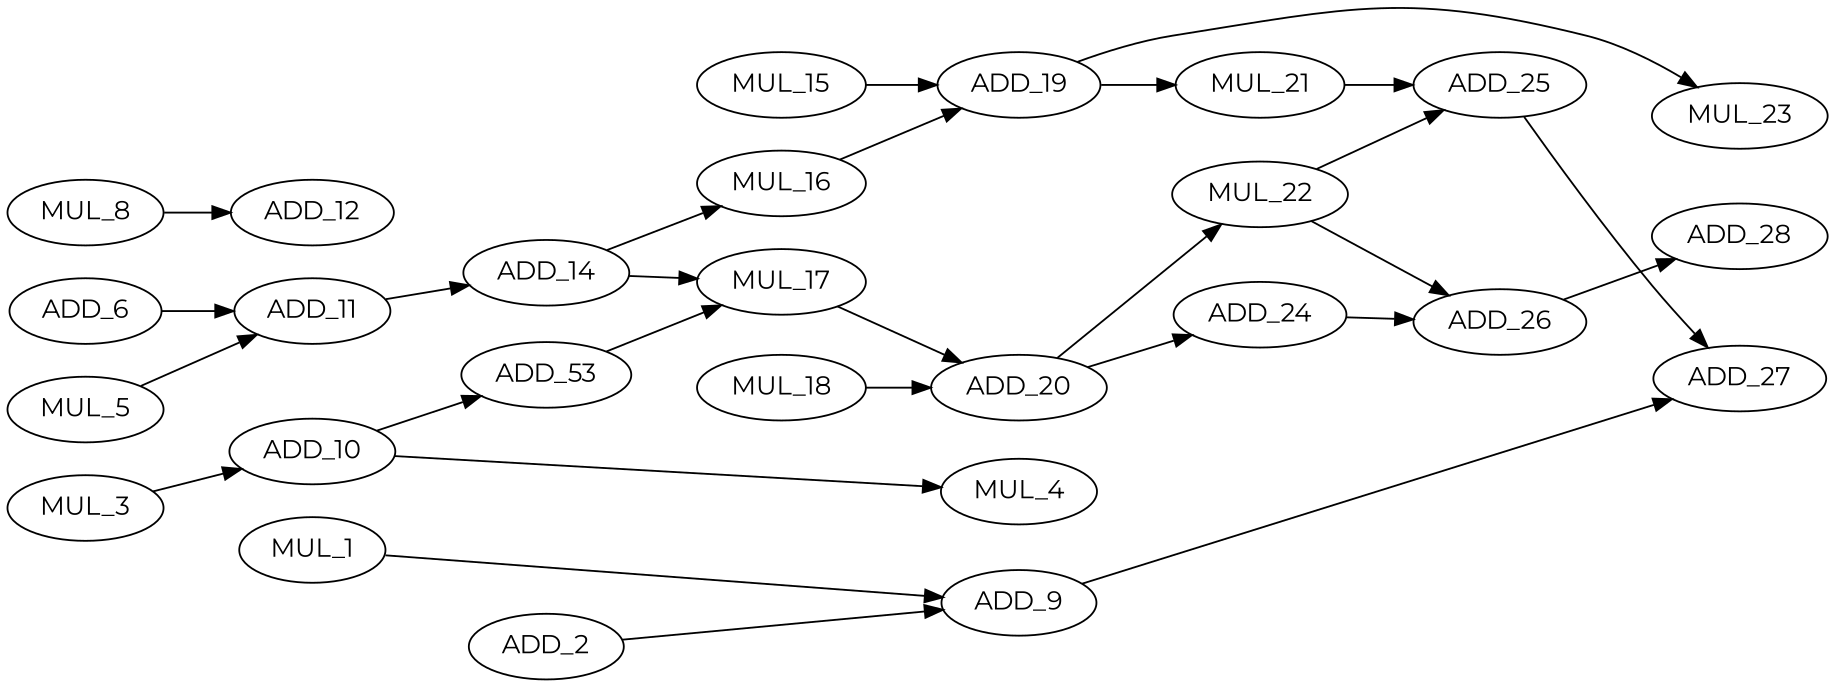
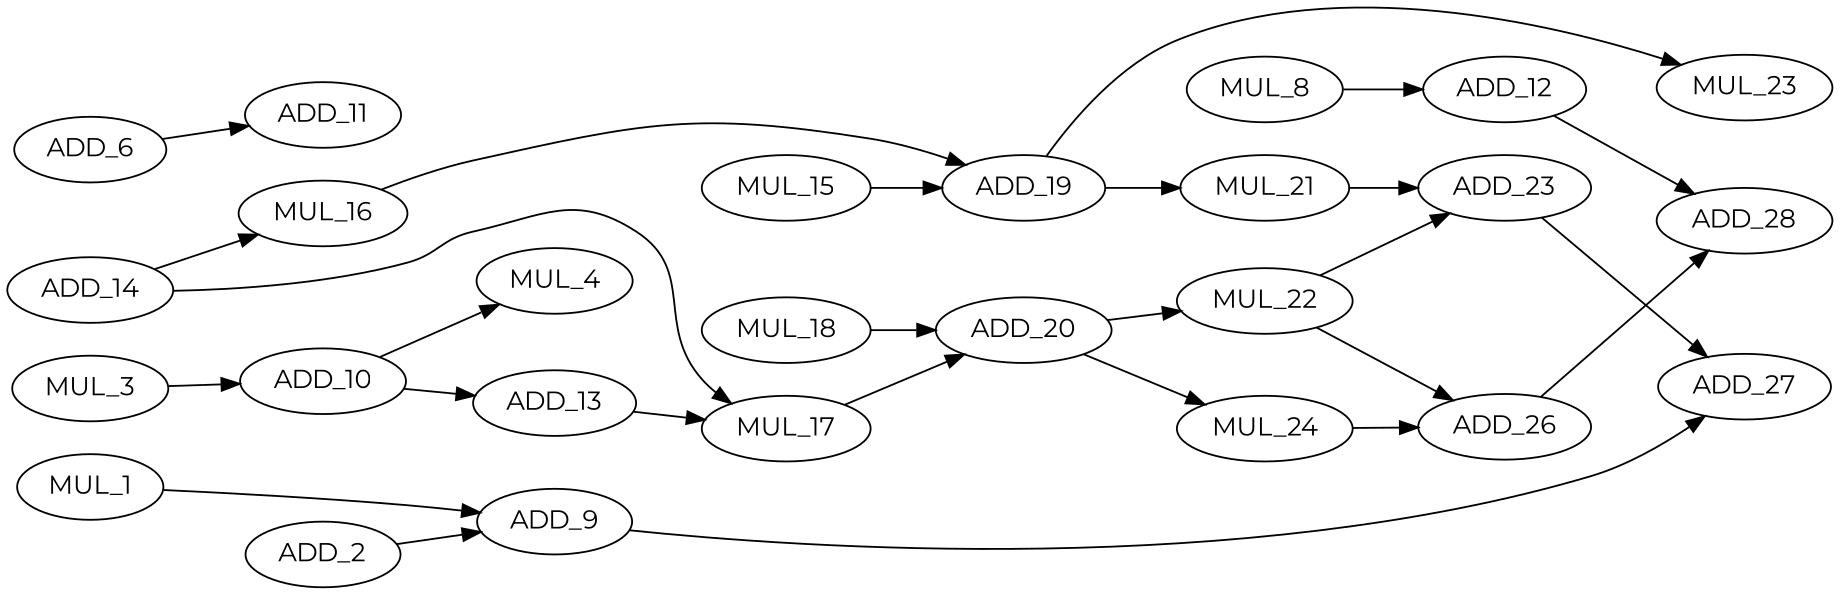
  digraph {
    fontname=Montserrat
    rankdir=LR
    node [fontname=Montserrat]
    edge [fontname=Montserrat weight=0]
    MUL_1
    ADD_9
    ADD_27
    n4 [label=ADD_2]
    MUL_3
    ADD_10
-   ADD_13 [label=ADD_53]
+   ADD_13
    MUL_4
    MUL_17
-   MUL_5
    ADD_11
    ADD_14
    MUL_16
    n14 [label=ADD_6]
    ADD_12
    ADD_28
    MUL_8
    MUL_15
    ADD_19
    ADD_20
    MUL_18
    MUL_21
    MUL_23
    MUL_22
-   MUL_24 [label=ADD_24]
-   ADD_25
+   MUL_24
+   ADD_25 [label=ADD_23]
    ADD_26
    MUL_1 -> ADD_9
    ADD_9 -> ADD_27
    n4 -> ADD_9
    MUL_3 -> ADD_10
    ADD_10 -> ADD_13
    ADD_10 -> MUL_4
    ADD_13 -> MUL_17
    MUL_17 -> ADD_20
-   MUL_5 -> ADD_11
-   ADD_11 -> ADD_14
    ADD_14 -> MUL_17
    ADD_14 -> MUL_16
    MUL_16 -> ADD_19
    n14 -> ADD_11
+   ADD_12 -> ADD_28
    MUL_8 -> ADD_12 [weight=1]
    MUL_15 -> ADD_19 [weight=2]
    ADD_19 -> MUL_21 [weight=1]
    ADD_19 -> MUL_23
    ADD_20 -> MUL_22
    ADD_20 -> MUL_24
    MUL_18 -> ADD_20 [weight=2]
    MUL_21 -> ADD_25 [weight=1]
    MUL_22 -> ADD_25
    MUL_22 -> ADD_26
    MUL_24 -> ADD_26
    ADD_25 -> ADD_27
    ADD_26 -> ADD_28
  }
